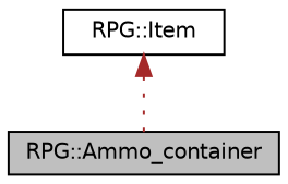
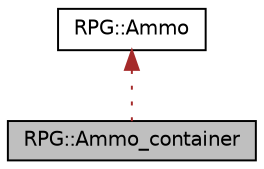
  digraph {
    node [color=black fontname=Helvetica fontsize=10 shape=record style=filled]
    n1 [fillcolor=grey75 fontcolor=black height=0.2 label="RPG::Ammo_container" width=0.4]
-   n2 [fillcolor=white height=0.2 label="RPG::Item" width=0.4]
+   n2 [fillcolor=white height=0.2 label="RPG::Ammo" width=0.4]
    n2 -> n1 [color=brown dir=back fontname=Helvetica fontsize=10 labelfontname=Helvetica labelfontsize=10 style=dotted]
  }
